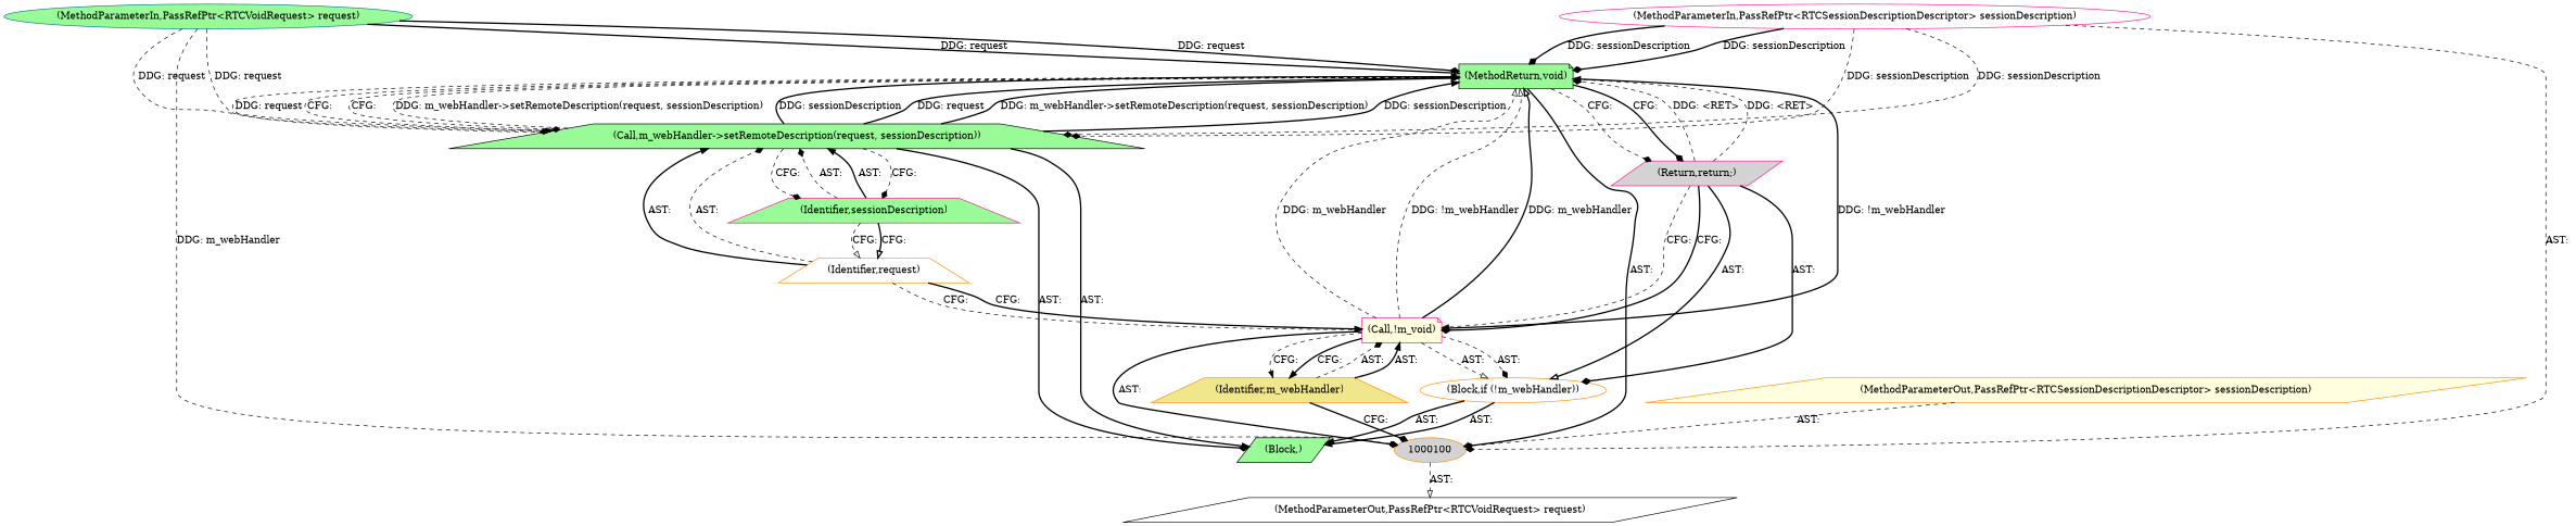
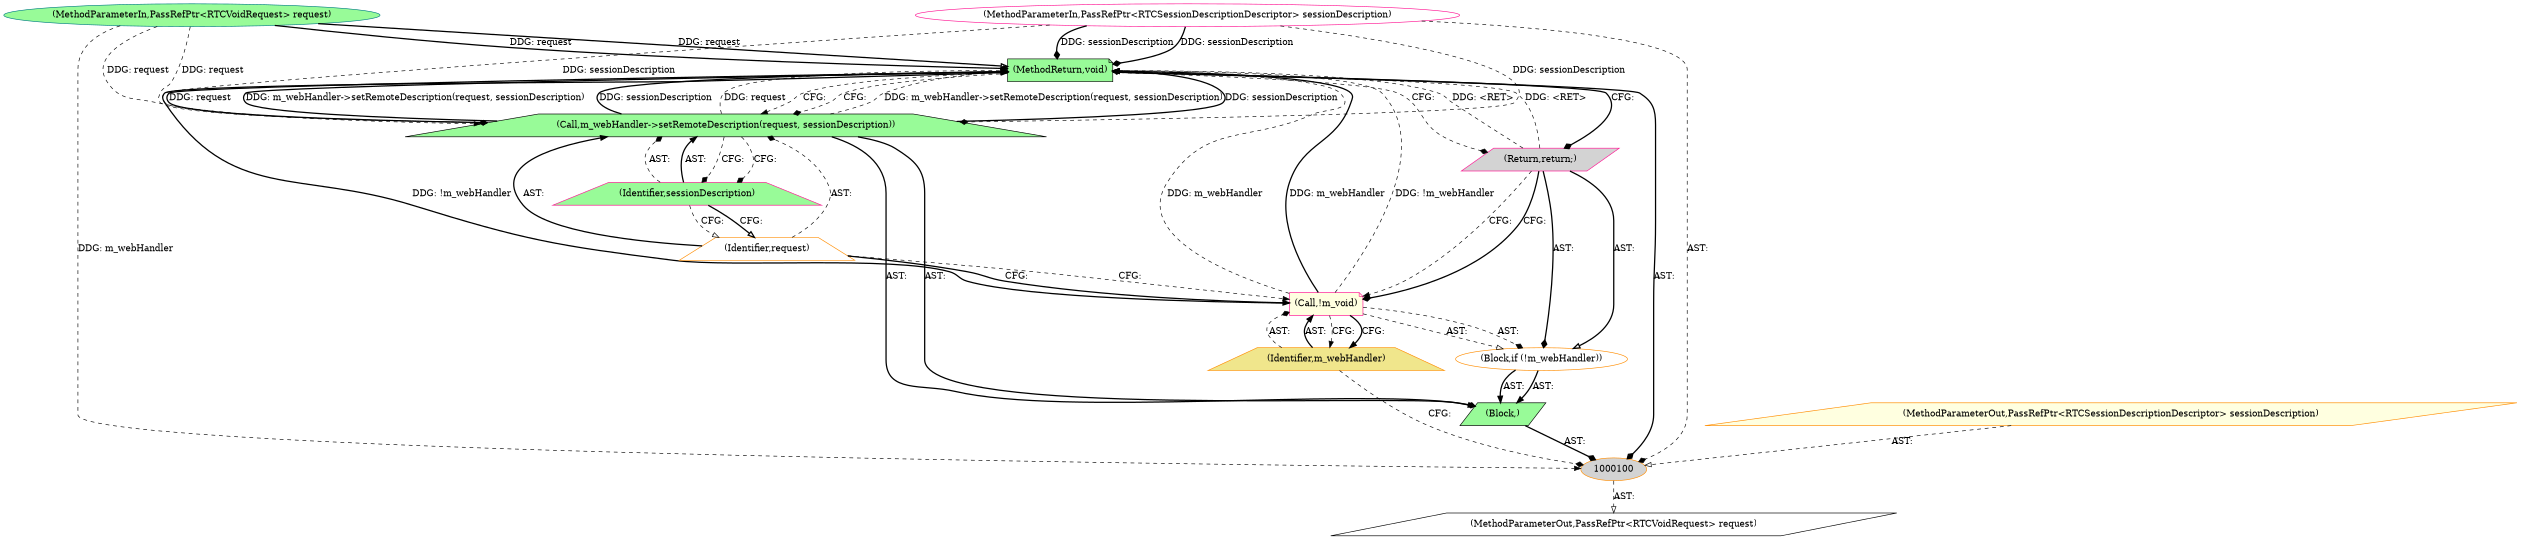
  digraph {
    node [color=darkorange fillcolor=palegreen shape=parallelogram style=filled]
    edge [arrowhead=diamond style=dashed]
    n1 [color=black label="(MethodReturn,void)" shape=note]
    n2 [color=deeppink fillcolor=lightgrey label="(Return,return;)"]
    n3 [color=black label="(Call,m_webHandler->setRemoteDescription(request, sessionDescription))" shape=trapezium]
    1000100 [fillcolor=lightgrey shape=ellipse]
    n5 [fillcolor=white label="(Block,if (!m_webHandler))" shape=ellipse]
    n6 [color=deeppink fillcolor=lightyellow label="(Call,!m_void)" shape=note]
    n7 [color=black label="(Block,)"]
    n8 [color=deeppink label="(Identifier,sessionDescription)" shape=trapezium]
    n9 [color=black fillcolor=white label="(MethodParameterOut,PassRefPtr<RTCVoidRequest> request)"]
    n10 [color=teal label="(MethodParameterIn,PassRefPtr<RTCVoidRequest> request)" shape=ellipse]
    n11 [color=deeppink fillcolor=white label="(MethodParameterIn,PassRefPtr<RTCSessionDescriptionDescriptor> sessionDescription)" shape=ellipse]
    n12 [fillcolor=lightyellow label="(MethodParameterOut,PassRefPtr<RTCSessionDescriptionDescriptor> sessionDescription)"]
    n13 [fillcolor=khaki label="(Identifier,m_webHandler)" shape=trapezium]
    n14 [fillcolor=white label="(Identifier,request)" shape=trapezium]
    n1 -> n2 [label="CFG: "]
    n1 -> n2 [label="CFG: " style=bold]
    n1 -> n3 [arrowhead=normal label="CFG: "]
    n1 -> n3 [label="CFG: "]
    n1 -> 1000100 [label="AST: " style=bold]
    n2 -> n1 [label="DDG: <RET>"]
    n2 -> n1 [arrowhead=normal label="DDG: <RET>"]
    n2 -> n5 [arrowhead=onormal label="AST: " style=bold]
    n2 -> n5 [label="AST: " style=bold]
    n2 -> n6 [arrowhead=normal label="CFG: "]
    n2 -> n6 [label="CFG: " style=bold]
    n3 -> n1 [arrowhead=normal label="DDG: m_webHandler->setRemoteDescription(request, sessionDescription)"]
    n3 -> n1 [arrowhead=onormal label="DDG: sessionDescription" style=bold]
    n3 -> n1 [arrowhead=normal label="DDG: request" style=bold]
    n3 -> n1 [arrowhead=normal label="DDG: m_webHandler->setRemoteDescription(request, sessionDescription)" style=bold]
    n3 -> n1 [arrowhead=normal label="DDG: sessionDescription" style=bold]
    n3 -> n1 [arrowhead=onormal label="DDG: request"]
    n3 -> n7 [arrowhead=normal label="AST: " style=bold]
    n3 -> n7 [label="AST: " style=bold]
    n3 -> n8 [label="CFG: "]
    n3 -> n8 [label="CFG: "]
    1000100 -> n9 [arrowhead=onormal label="AST: "]
    n5 -> n7 [arrowhead=normal label="AST: " style=bold]
    n5 -> n7 [arrowhead=normal label="AST: " style=bold]
    n6 -> n1 [arrowhead=onormal label="DDG: !m_webHandler" style=bold]
    n6 -> n1 [arrowhead=onormal label="DDG: m_webHandler"]
    n6 -> n1 [arrowhead=onormal label="DDG: !m_webHandler"]
    n6 -> n1 [arrowhead=onormal label="DDG: m_webHandler" style=bold]
    n6 -> n5 [arrowhead=onormal label="AST: "]
    n6 -> n5 [label="AST: "]
    n6 -> n13 [arrowhead=normal label="CFG: "]
    n6 -> n13 [arrowhead=normal label="CFG: " style=bold]
-   n6 -> 1000100 [label="AST: " style=bold]
+   n7 -> 1000100 [label="AST: " style=bold]
    n8 -> n3 [label="AST: "]
    n8 -> n3 [arrowhead=normal label="AST: " style=bold]
    n8 -> n14 [arrowhead=onormal label="CFG: "]
    n8 -> n14 [arrowhead=onormal label="CFG: " style=bold]
    n10 -> n1 [arrowhead=onormal label="DDG: request" style=bold]
    n10 -> n1 [label="DDG: request" style=bold]
    n10 -> n3 [label="DDG: request"]
    n10 -> n3 [arrowhead=normal label="DDG: request"]
    n10 -> 1000100 [arrowhead=normal label="DDG: m_webHandler"]
    n11 -> n1 [label="DDG: sessionDescription" style=bold]
    n11 -> n1 [label="DDG: sessionDescription" style=bold]
    n11 -> n3 [label="DDG: sessionDescription"]
    n11 -> n3 [label="DDG: sessionDescription"]
    n11 -> 1000100 [label="AST: "]
    n12 -> 1000100 [arrowhead=onormal label="AST: "]
-   n13 -> 1000100 [label="CFG: " style=bold]
+   n13 -> 1000100 [label="CFG: "]
    n13 -> n6 [label="AST: "]
    n13 -> n6 [arrowhead=normal label="AST: " style=bold]
    n14 -> n3 [arrowhead=normal label="AST: " style=bold]
    n14 -> n3 [label="AST: "]
    n14 -> n6 [arrowhead=normal label="CFG: "]
    n14 -> n6 [arrowhead=normal label="CFG: " style=bold]
  }
